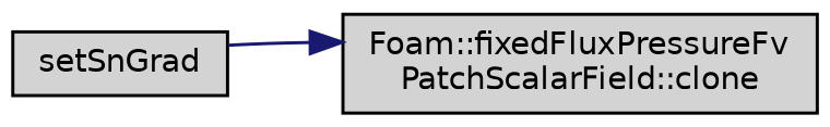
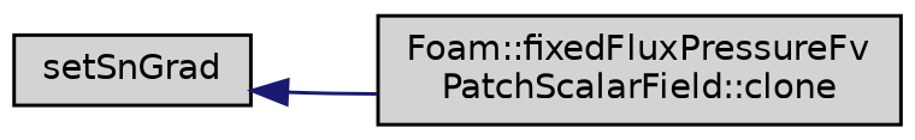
  digraph {
    rankdir=LR
    node [color=black fillcolor=lightgrey fontname=Helvetica fontsize=10 shape=record style=filled]
    n1 [fontcolor=black height=0.2 label=setSnGrad width=0.4]
    n2 [height=0.2 label="Foam::fixedFluxPressureFv\lPatchScalarField::clone" width=0.4]
-   n2 -> n1 [color=midnightblue dir=back fontname=Helvetica fontsize=10 labelfontname=Helvetica labelfontsize=10 style=solid]
+   n1 -> n2 [color=midnightblue dir=back fontname=Helvetica fontsize=10 labelfontname=Helvetica labelfontsize=10 style=solid]
  }
